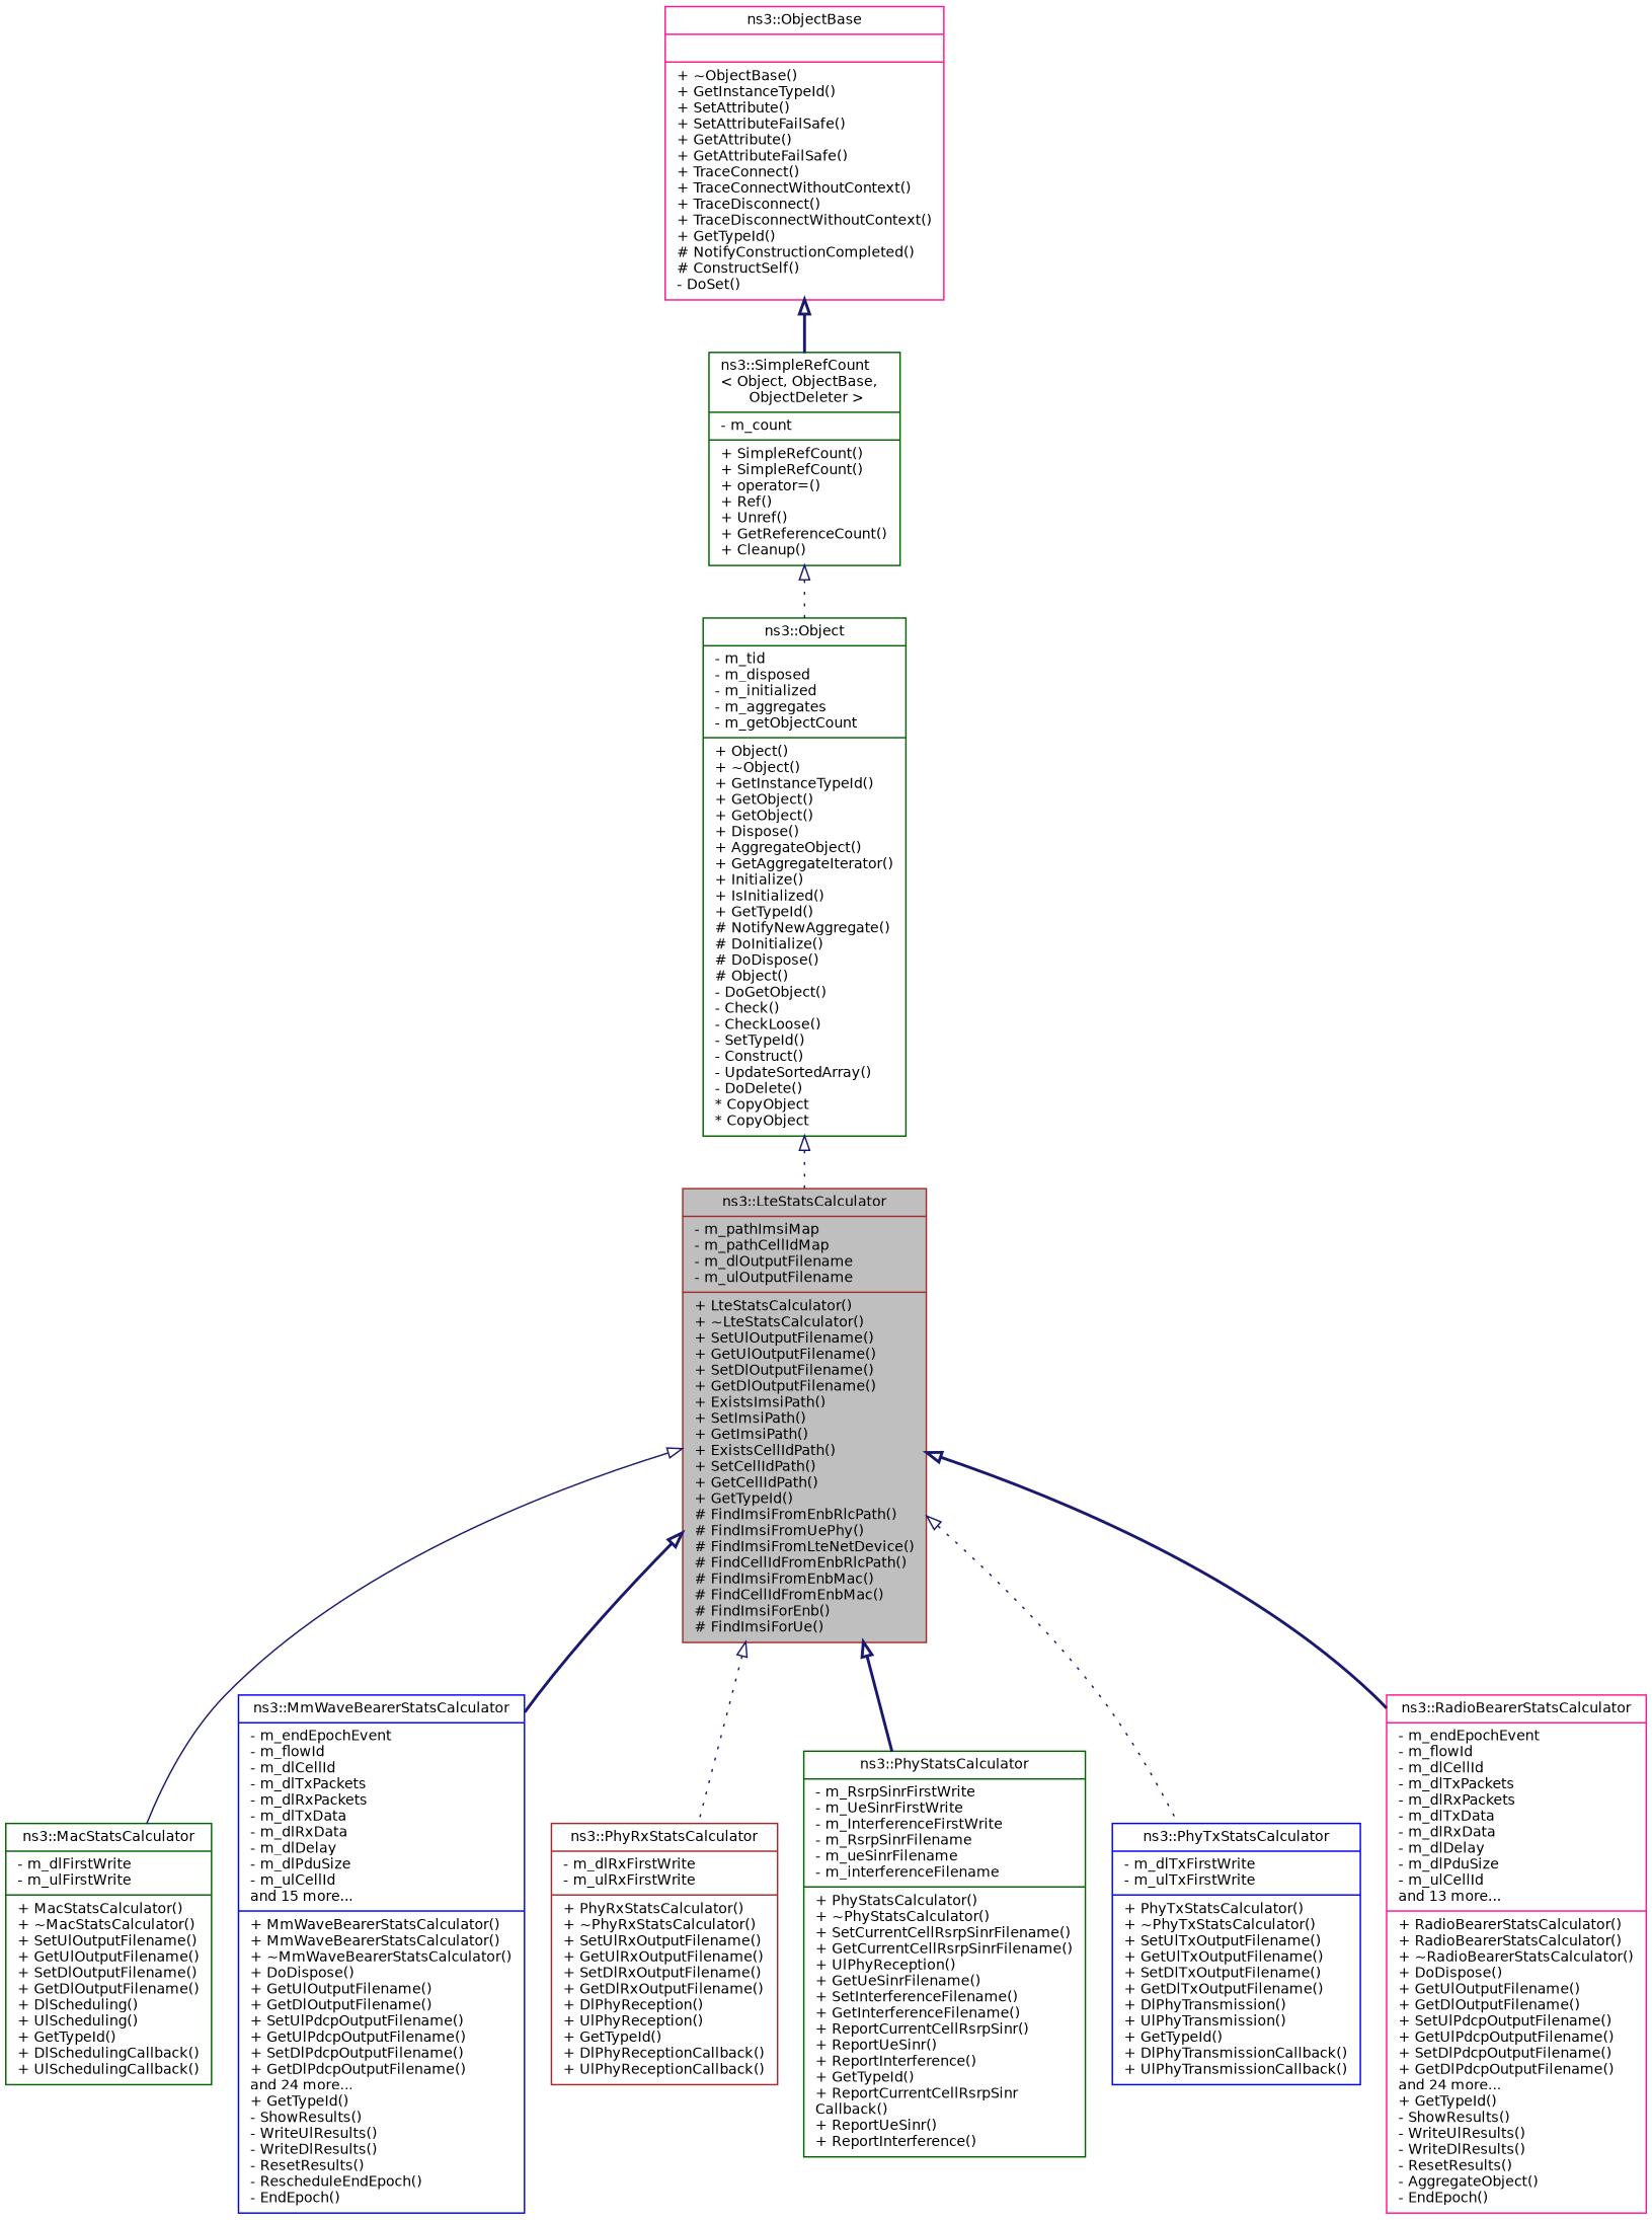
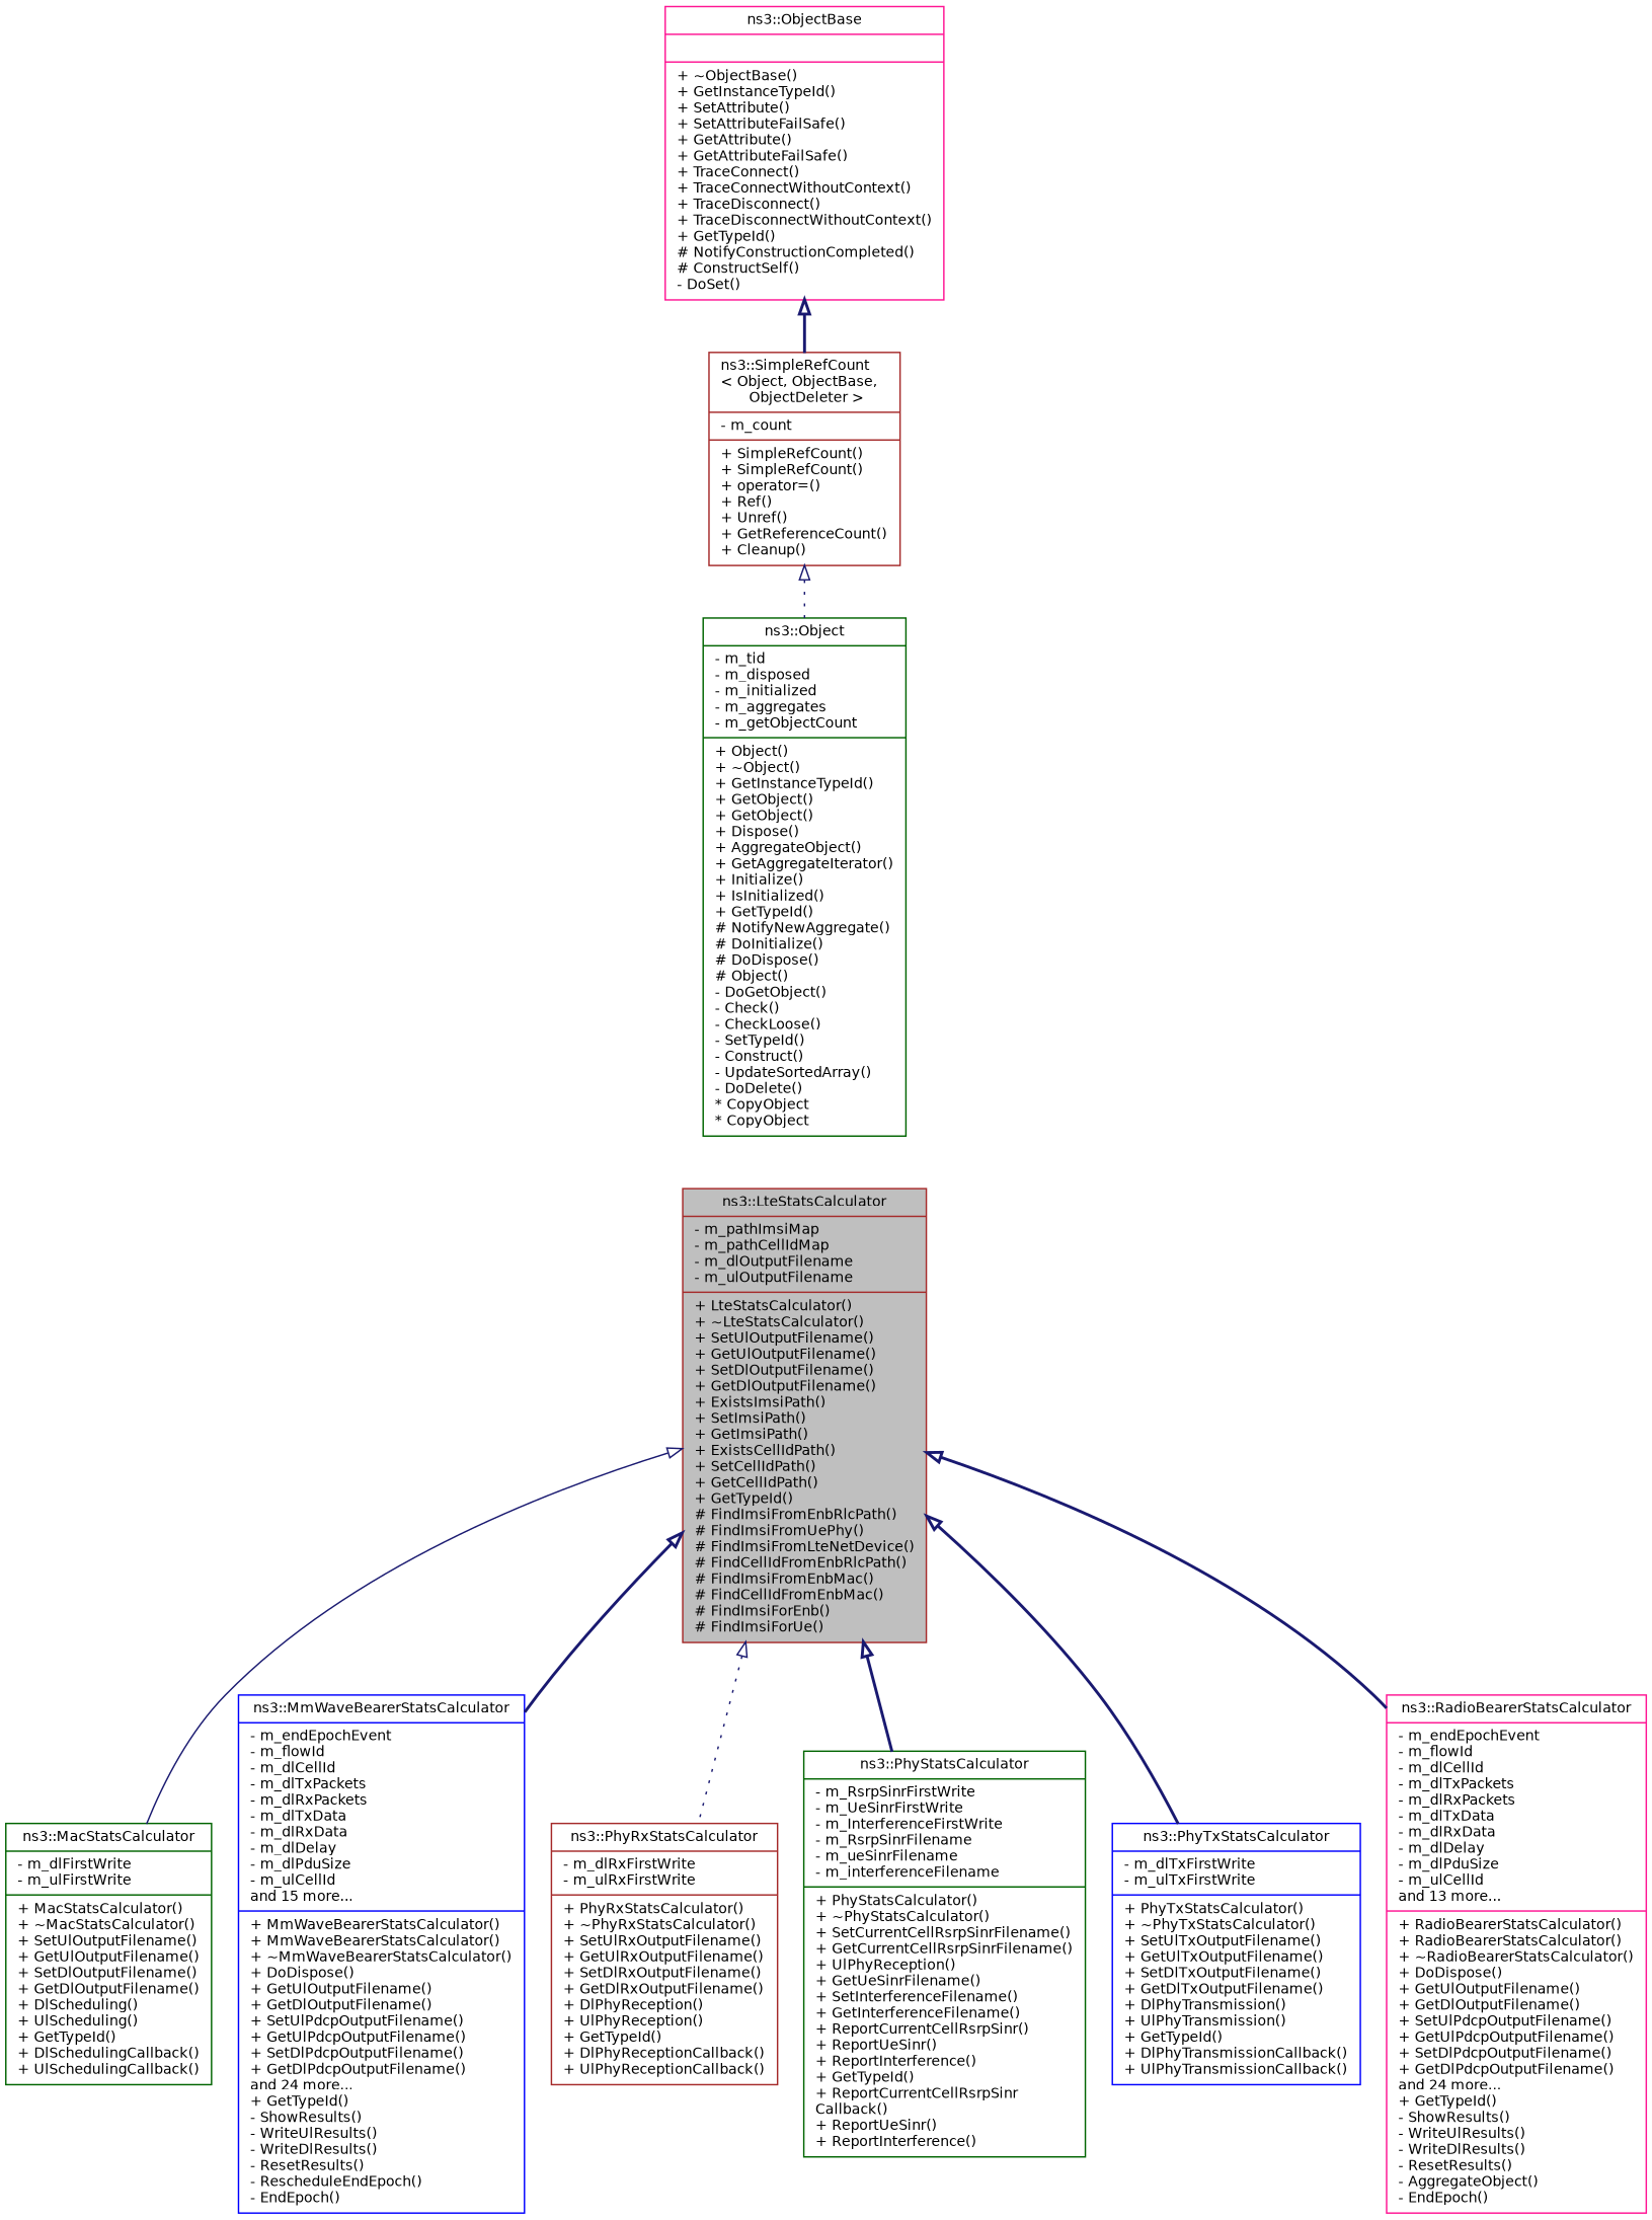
  digraph {
    node [color=brown fillcolor=white fontname=Helvetica fontsize=10 shape=record style=filled]
    edge [arrowtail=onormal color=midnightblue dir=back fontname=Helvetica fontsize=10 labelfontname=Helvetica labelfontsize=10 style=bold]
    n1 [fillcolor=grey75 fontcolor=black height=0.2 label="{ns3::LteStatsCalculator\n|- m_pathImsiMap\l- m_pathCellIdMap\l- m_dlOutputFilename\l- m_ulOutputFilename\l|+ LteStatsCalculator()\l+ ~LteStatsCalculator()\l+ SetUlOutputFilename()\l+ GetUlOutputFilename()\l+ SetDlOutputFilename()\l+ GetDlOutputFilename()\l+ ExistsImsiPath()\l+ SetImsiPath()\l+ GetImsiPath()\l+ ExistsCellIdPath()\l+ SetCellIdPath()\l+ GetCellIdPath()\l+ GetTypeId()\l# FindImsiFromEnbRlcPath()\l# FindImsiFromUePhy()\l# FindImsiFromLteNetDevice()\l# FindCellIdFromEnbRlcPath()\l# FindImsiFromEnbMac()\l# FindCellIdFromEnbMac()\l# FindImsiForEnb()\l# FindImsiForUe()\l}" width=0.4]
    n2 [color=darkgreen height=0.2 label="{ns3::MacStatsCalculator\n|- m_dlFirstWrite\l- m_ulFirstWrite\l|+ MacStatsCalculator()\l+ ~MacStatsCalculator()\l+ SetUlOutputFilename()\l+ GetUlOutputFilename()\l+ SetDlOutputFilename()\l+ GetDlOutputFilename()\l+ DlScheduling()\l+ UlScheduling()\l+ GetTypeId()\l+ DlSchedulingCallback()\l+ UlSchedulingCallback()\l}" width=0.4]
    n3 [color=blue height=0.2 label="{ns3::MmWaveBearerStatsCalculator\n|- m_endEpochEvent\l- m_flowId\l- m_dlCellId\l- m_dlTxPackets\l- m_dlRxPackets\l- m_dlTxData\l- m_dlRxData\l- m_dlDelay\l- m_dlPduSize\l- m_ulCellId\land 15 more...\l|+ MmWaveBearerStatsCalculator()\l+ MmWaveBearerStatsCalculator()\l+ ~MmWaveBearerStatsCalculator()\l+ DoDispose()\l+ GetUlOutputFilename()\l+ GetDlOutputFilename()\l+ SetUlPdcpOutputFilename()\l+ GetUlPdcpOutputFilename()\l+ SetDlPdcpOutputFilename()\l+ GetDlPdcpOutputFilename()\land 24 more...\l+ GetTypeId()\l- ShowResults()\l- WriteUlResults()\l- WriteDlResults()\l- ResetResults()\l- RescheduleEndEpoch()\l- EndEpoch()\l}" width=0.4]
    n4 [height=0.2 label="{ns3::PhyRxStatsCalculator\n|- m_dlRxFirstWrite\l- m_ulRxFirstWrite\l|+ PhyRxStatsCalculator()\l+ ~PhyRxStatsCalculator()\l+ SetUlRxOutputFilename()\l+ GetUlRxOutputFilename()\l+ SetDlRxOutputFilename()\l+ GetDlRxOutputFilename()\l+ DlPhyReception()\l+ UlPhyReception()\l+ GetTypeId()\l+ DlPhyReceptionCallback()\l+ UlPhyReceptionCallback()\l}" width=0.4]
    n5 [color=darkgreen height=0.2 label="{ns3::PhyStatsCalculator\n|- m_RsrpSinrFirstWrite\l- m_UeSinrFirstWrite\l- m_InterferenceFirstWrite\l- m_RsrpSinrFilename\l- m_ueSinrFilename\l- m_interferenceFilename\l|+ PhyStatsCalculator()\l+ ~PhyStatsCalculator()\l+ SetCurrentCellRsrpSinrFilename()\l+ GetCurrentCellRsrpSinrFilename()\l+ UlPhyReception()\l+ GetUeSinrFilename()\l+ SetInterferenceFilename()\l+ GetInterferenceFilename()\l+ ReportCurrentCellRsrpSinr()\l+ ReportUeSinr()\l+ ReportInterference()\l+ GetTypeId()\l+ ReportCurrentCellRsrpSinr\lCallback()\l+ ReportUeSinr()\l+ ReportInterference()\l}" width=0.4]
    n6 [color=blue height=0.2 label="{ns3::PhyTxStatsCalculator\n|- m_dlTxFirstWrite\l- m_ulTxFirstWrite\l|+ PhyTxStatsCalculator()\l+ ~PhyTxStatsCalculator()\l+ SetUlTxOutputFilename()\l+ GetUlTxOutputFilename()\l+ SetDlTxOutputFilename()\l+ GetDlTxOutputFilename()\l+ DlPhyTransmission()\l+ UlPhyTransmission()\l+ GetTypeId()\l+ DlPhyTransmissionCallback()\l+ UlPhyTransmissionCallback()\l}" width=0.4]
    n7 [color=deeppink height=0.2 label="{ns3::RadioBearerStatsCalculator\n|- m_endEpochEvent\l- m_flowId\l- m_dlCellId\l- m_dlTxPackets\l- m_dlRxPackets\l- m_dlTxData\l- m_dlRxData\l- m_dlDelay\l- m_dlPduSize\l- m_ulCellId\land 13 more...\l|+ RadioBearerStatsCalculator()\l+ RadioBearerStatsCalculator()\l+ ~RadioBearerStatsCalculator()\l+ DoDispose()\l+ GetUlOutputFilename()\l+ GetDlOutputFilename()\l+ SetUlPdcpOutputFilename()\l+ GetUlPdcpOutputFilename()\l+ SetDlPdcpOutputFilename()\l+ GetDlPdcpOutputFilename()\land 24 more...\l+ GetTypeId()\l- ShowResults()\l- WriteUlResults()\l- WriteDlResults()\l- ResetResults()\l- AggregateObject()\l- EndEpoch()\l}" width=0.4]
    n8 [color=darkgreen height=0.2 label="{ns3::Object\n|- m_tid\l- m_disposed\l- m_initialized\l- m_aggregates\l- m_getObjectCount\l|+ Object()\l+ ~Object()\l+ GetInstanceTypeId()\l+ GetObject()\l+ GetObject()\l+ Dispose()\l+ AggregateObject()\l+ GetAggregateIterator()\l+ Initialize()\l+ IsInitialized()\l+ GetTypeId()\l# NotifyNewAggregate()\l# DoInitialize()\l# DoDispose()\l# Object()\l- DoGetObject()\l- Check()\l- CheckLoose()\l- SetTypeId()\l- Construct()\l- UpdateSortedArray()\l- DoDelete()\l* CopyObject\l* CopyObject\l}" width=0.4]
-   n9 [color=darkgreen height=0.2 label="{ns3::SimpleRefCount\l\< Object, ObjectBase,\l ObjectDeleter \>\n|- m_count\l|+ SimpleRefCount()\l+ SimpleRefCount()\l+ operator=()\l+ Ref()\l+ Unref()\l+ GetReferenceCount()\l+ Cleanup()\l}" width=0.4]
+   n9 [height=0.2 label="{ns3::SimpleRefCount\l\< Object, ObjectBase,\l ObjectDeleter \>\n|- m_count\l|+ SimpleRefCount()\l+ SimpleRefCount()\l+ operator=()\l+ Ref()\l+ Unref()\l+ GetReferenceCount()\l+ Cleanup()\l}" width=0.4]
    n10 [color=deeppink height=0.2 label="{ns3::ObjectBase\n||+ ~ObjectBase()\l+ GetInstanceTypeId()\l+ SetAttribute()\l+ SetAttributeFailSafe()\l+ GetAttribute()\l+ GetAttributeFailSafe()\l+ TraceConnect()\l+ TraceConnectWithoutContext()\l+ TraceDisconnect()\l+ TraceDisconnectWithoutContext()\l+ GetTypeId()\l# NotifyConstructionCompleted()\l# ConstructSelf()\l- DoSet()\l}" width=0.4]
    n1 -> n2 [style=solid]
    n1 -> n3
    n1 -> n4 [style=dotted]
    n1 -> n5
-   n1 -> n6 [style=dotted]
+   n1 -> n6
    n1 -> n7
-   n8 -> n1 [style=dotted]
    n9 -> n8 [style=dotted]
    n10 -> n9
  }
